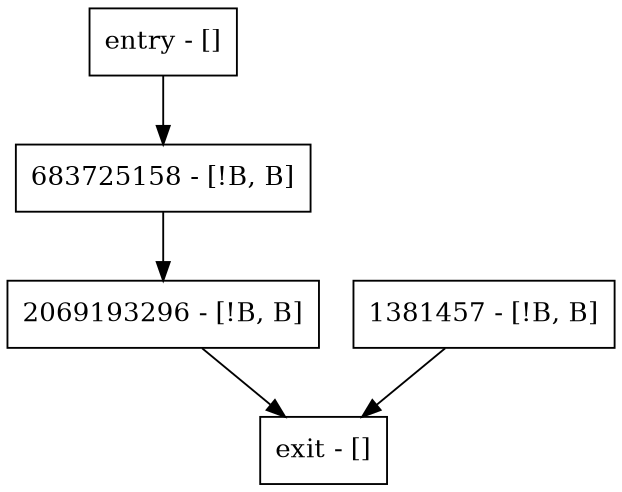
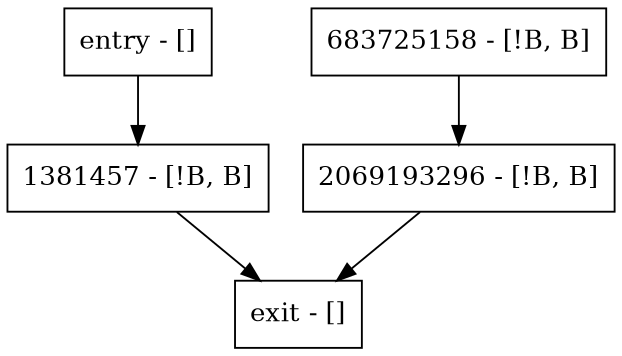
  digraph {
    node [shape=record]
    n1 [label="entry - []"]
    n2 [label="683725158 - [!B, B]"]
    n3 [label="2069193296 - [!B, B]"]
    n4 [label="exit - []"]
    n5 [label="1381457 - [!B, B]"]
-   n1 -> n2
+   n1 -> n5
    n2 -> n3
    n3 -> n4
    n5 -> n4
  }
